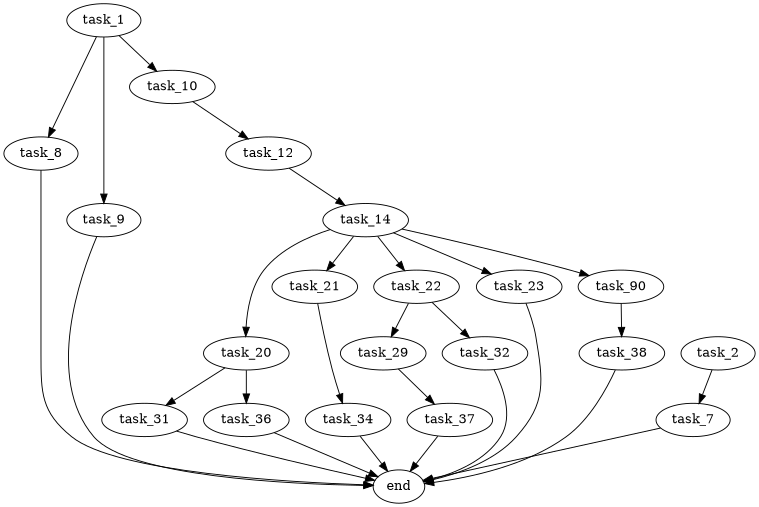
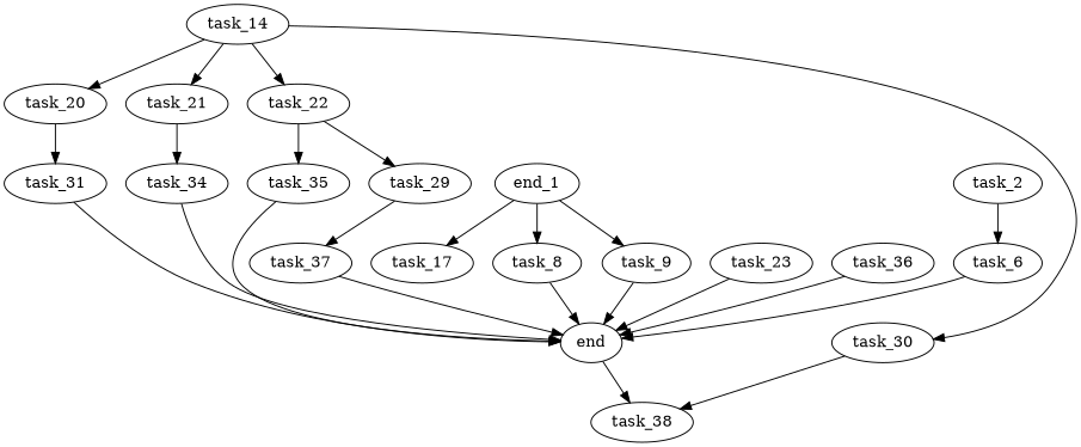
  digraph {
-   task_1
+   task_1 [label=end_1]
    task_8
    task_9
-   task_10
+   task_10 [label=task_17]
    task_2
-   task_7
+   task_7 [label=task_6]
    end
-   task_12
    task_14
    task_20
    task_21
    task_22
    task_23
-   task_30 [label=task_90]
+   task_30
    task_31
    task_36
    task_34
    task_29
-   task_35 [label=task_32]
+   task_35
    task_38
    task_37
    task_1 -> task_8
    task_1 -> task_9
    task_1 -> task_10
    task_8 -> end
    task_9 -> end
-   task_10 -> task_12
    task_2 -> task_7
    task_7 -> end
-   task_12 -> task_14
    task_14 -> task_20
    task_14 -> task_21
    task_14 -> task_22
-   task_14 -> task_23
    task_14 -> task_30
    task_20 -> task_31
-   task_20 -> task_36
    task_21 -> task_34
    task_22 -> task_29
    task_22 -> task_35
    task_23 -> end
    task_30 -> task_38
    task_31 -> end
    task_36 -> end
    task_34 -> end
    task_29 -> task_37
    task_35 -> end
-   task_38 -> end
+   end -> task_38
    task_37 -> end
  }
